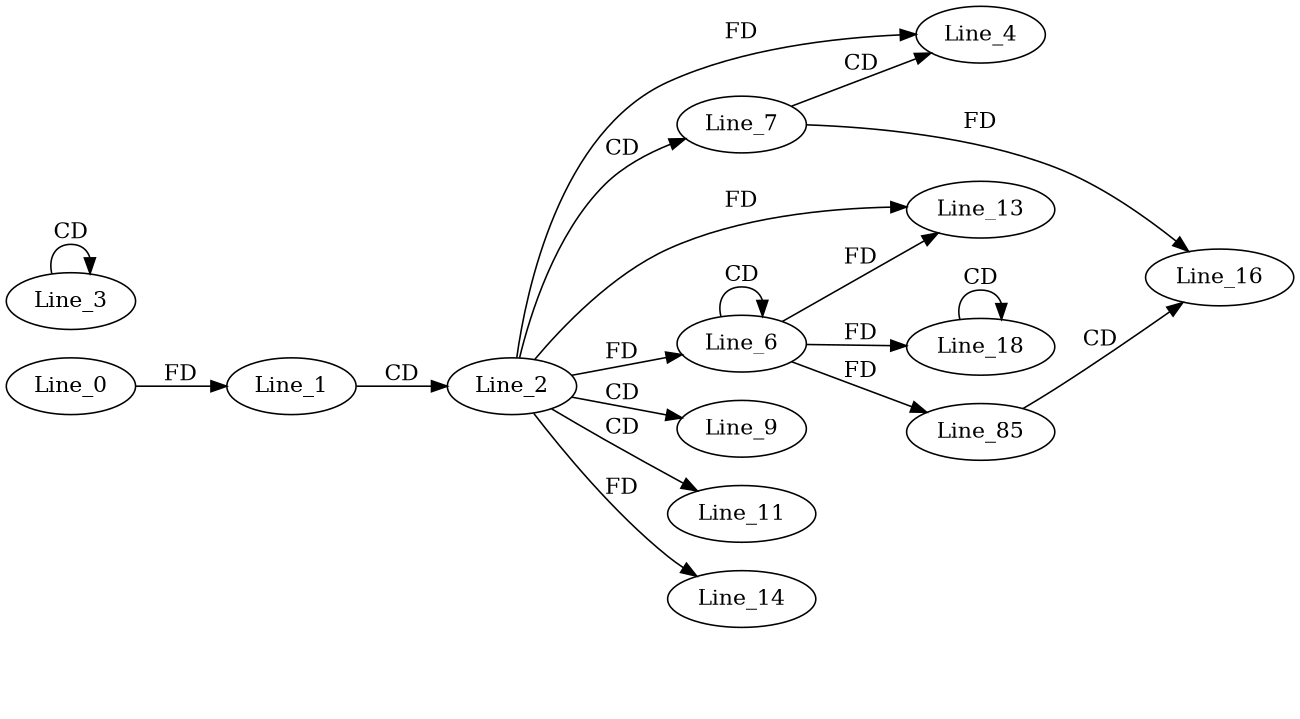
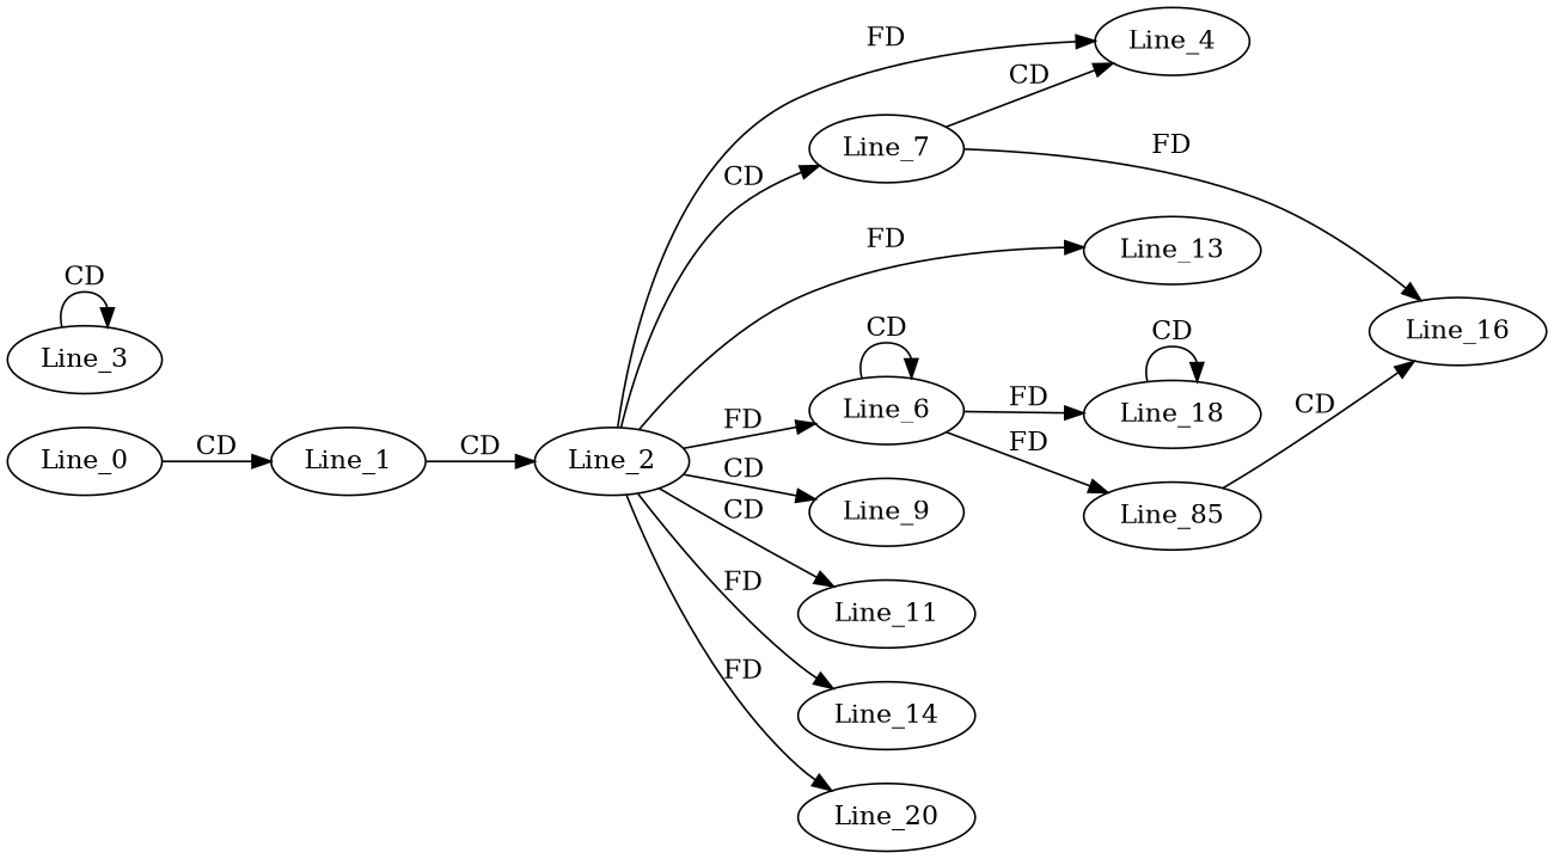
  digraph {
    rankdir=LR
    Line_0
    Line_1
    Line_2
    Line_4
    Line_6
    Line_7
    Line_9
    Line_11
    Line_13
    Line_14
+   Line_20
    Line_3
    n13 [label=Line_85]
    Line_18
    Line_16
-   Line_0 -> Line_1 [label=FD]
+   Line_0 -> Line_1 [label=CD]
    Line_1 -> Line_2 [label=CD]
    Line_2 -> Line_4 [label=FD]
    Line_2 -> Line_6 [label=FD]
    Line_2 -> Line_7 [label=CD]
    Line_2 -> Line_9 [label=CD]
    Line_2 -> Line_11 [label=CD]
    Line_2 -> Line_13 [label=FD]
    Line_2 -> Line_14 [label=FD]
+   Line_2 -> Line_20 [label=FD]
    Line_6 -> Line_6 [label=CD]
-   Line_6 -> Line_13 [label=FD]
    Line_6 -> n13 [label=FD]
    Line_6 -> Line_18 [label=FD]
    Line_7 -> Line_4 [label=CD]
    Line_7 -> Line_16 [label=FD]
    Line_3 -> Line_3 [label=CD]
    n13 -> Line_16 [label=CD]
    Line_18 -> Line_18 [label=CD]
  }
